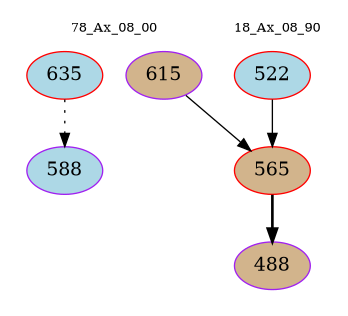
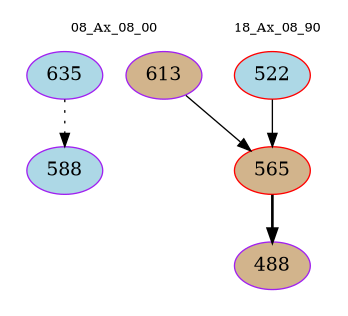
  digraph {
    node [color=purple fillcolor=tan style=filled]
    edge [color=black style=solid]
-   n1 [label=615]
-   n2 [color=red fillcolor=lightblue label=635]
+   n1 [label=613]
+   n2 [fillcolor=lightblue label=635]
    n3 [fillcolor=lightblue label=588]
    n4 [color=red fillcolor=lightblue label=522]
    n5 [color=red label=565]
    n6 [label=488]
    subgraph cluster_1 {
      color=white
      fontsize=10
-     label="78_Ax_08_00"
+     label="08_Ax_08_00"
      n1
      n2
      n3
    }
    subgraph cluster_2 {
      color=white
      fontsize=10
      label="18_Ax_08_90"
      n4
      n5
      n6
    }
    n1 -> n5
    n2 -> n3 [style=dotted]
    n4 -> n5
    n5 -> n6 [style=bold]
  }
